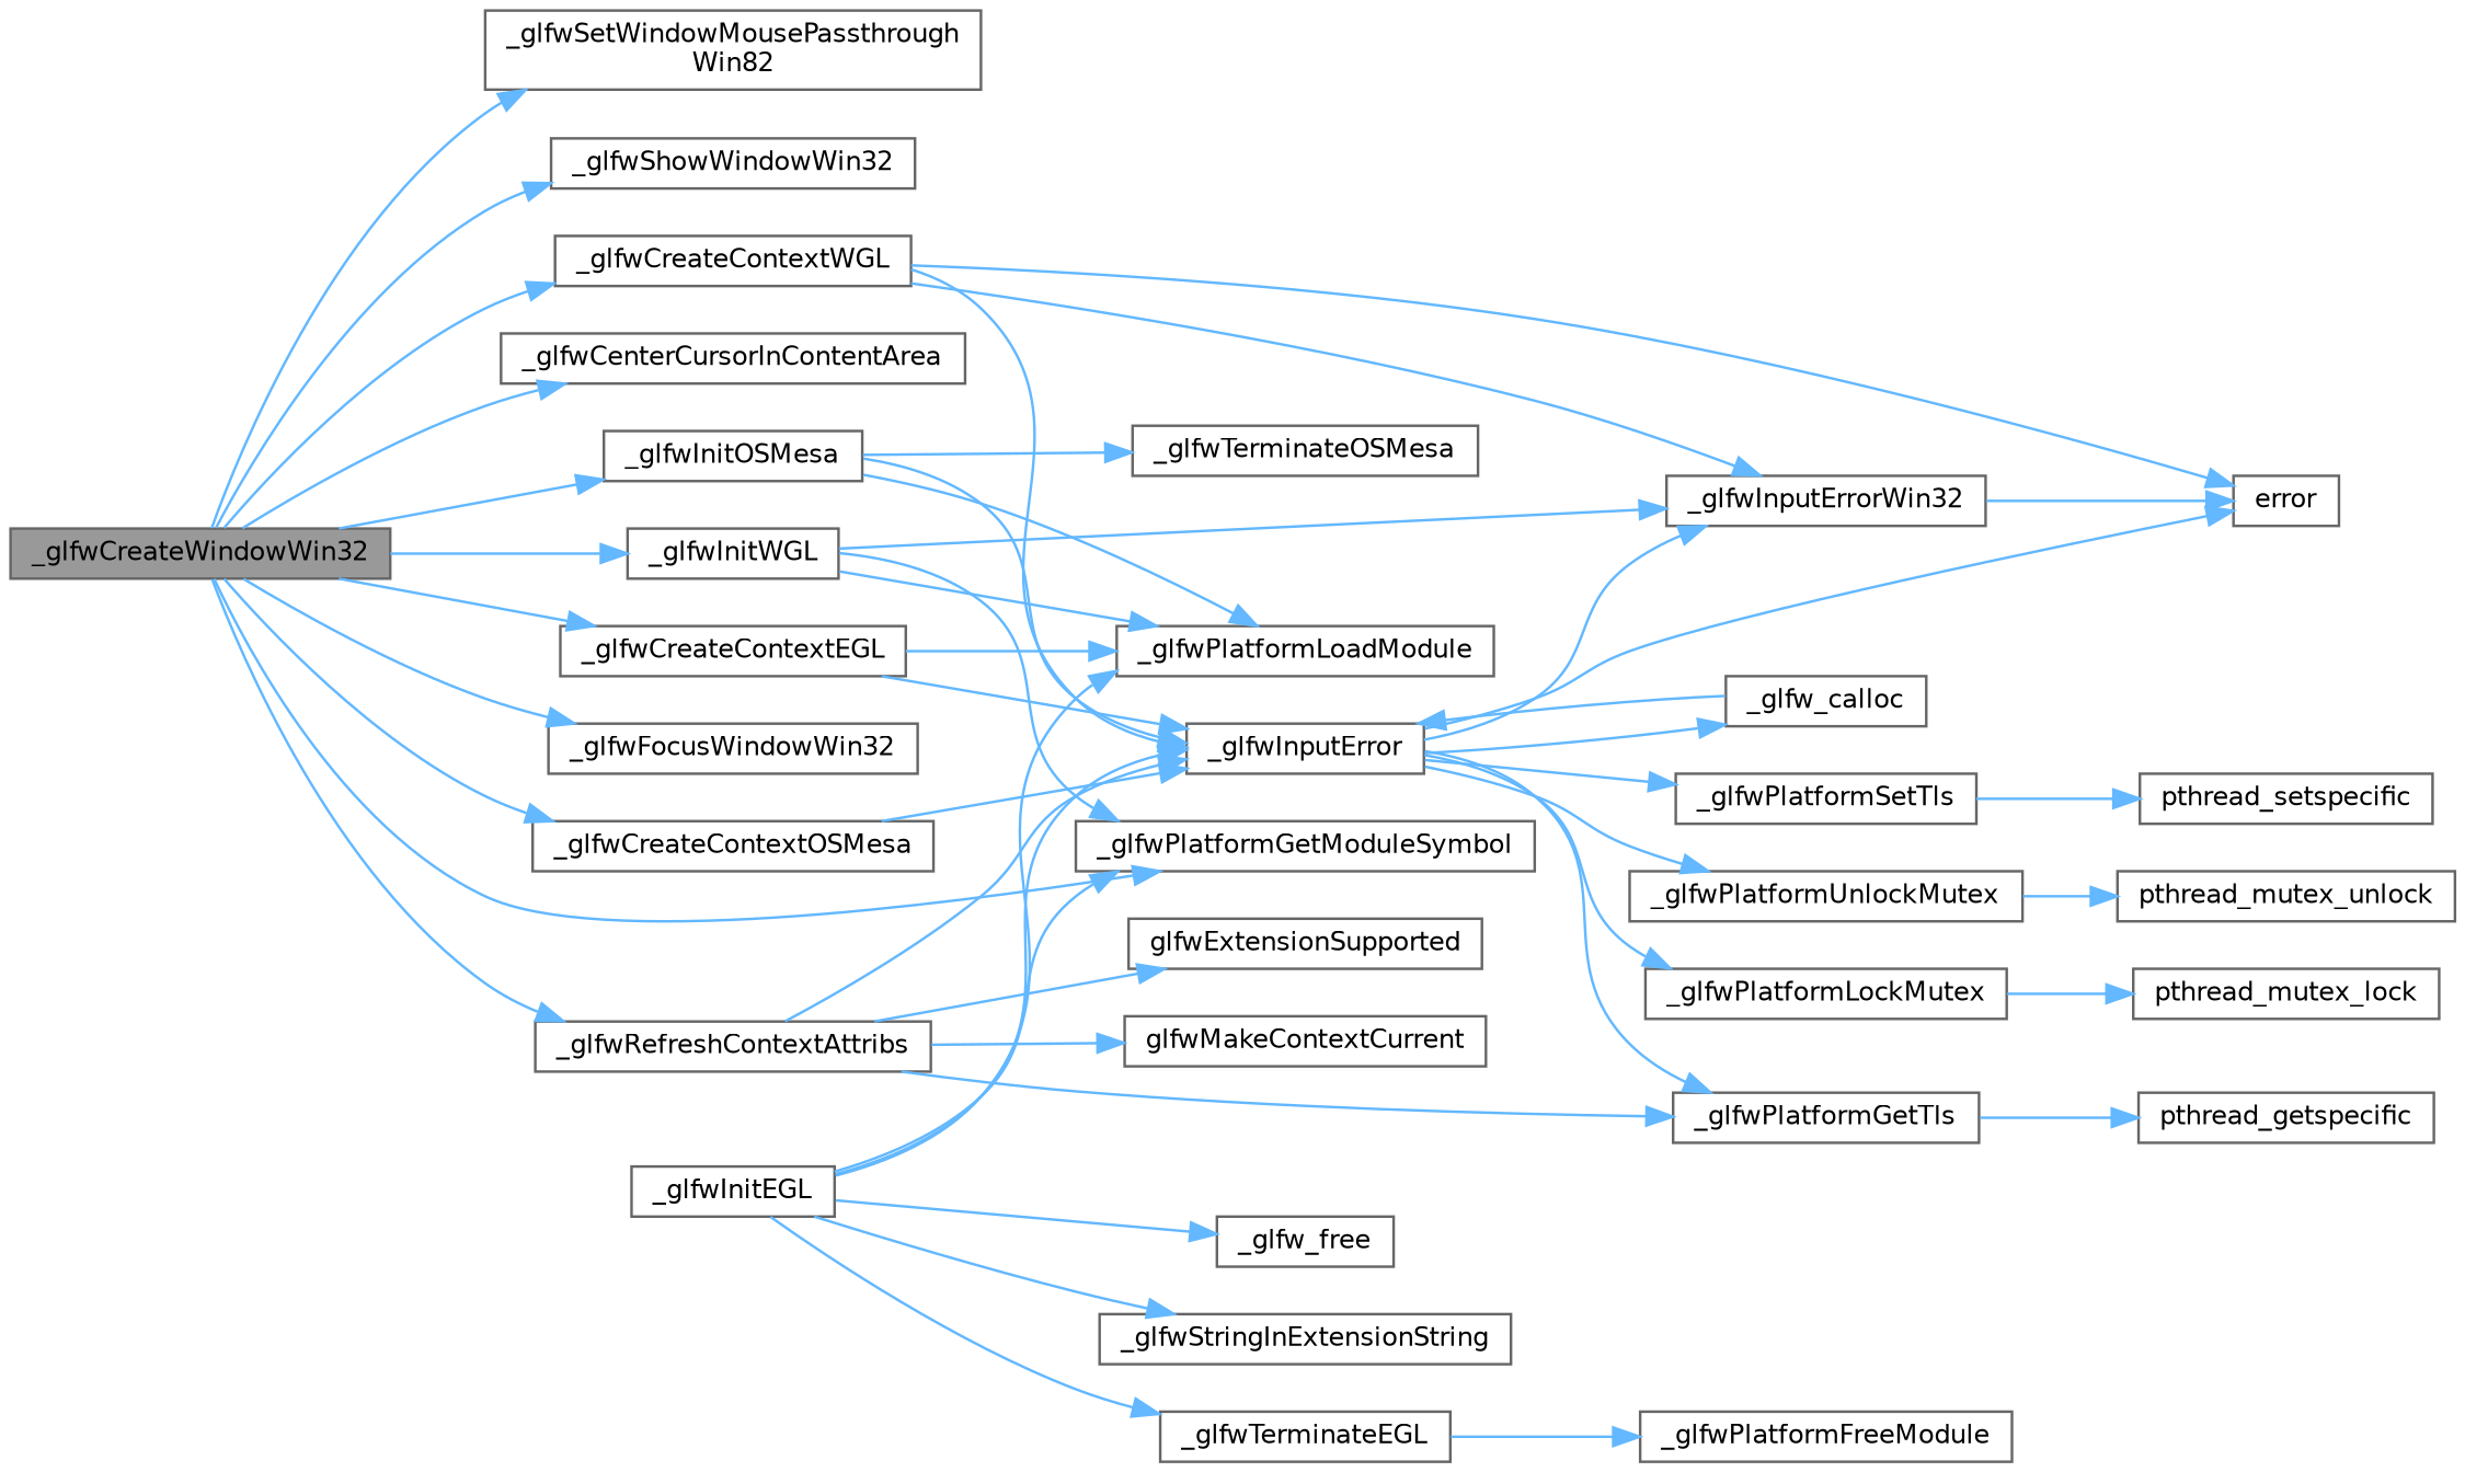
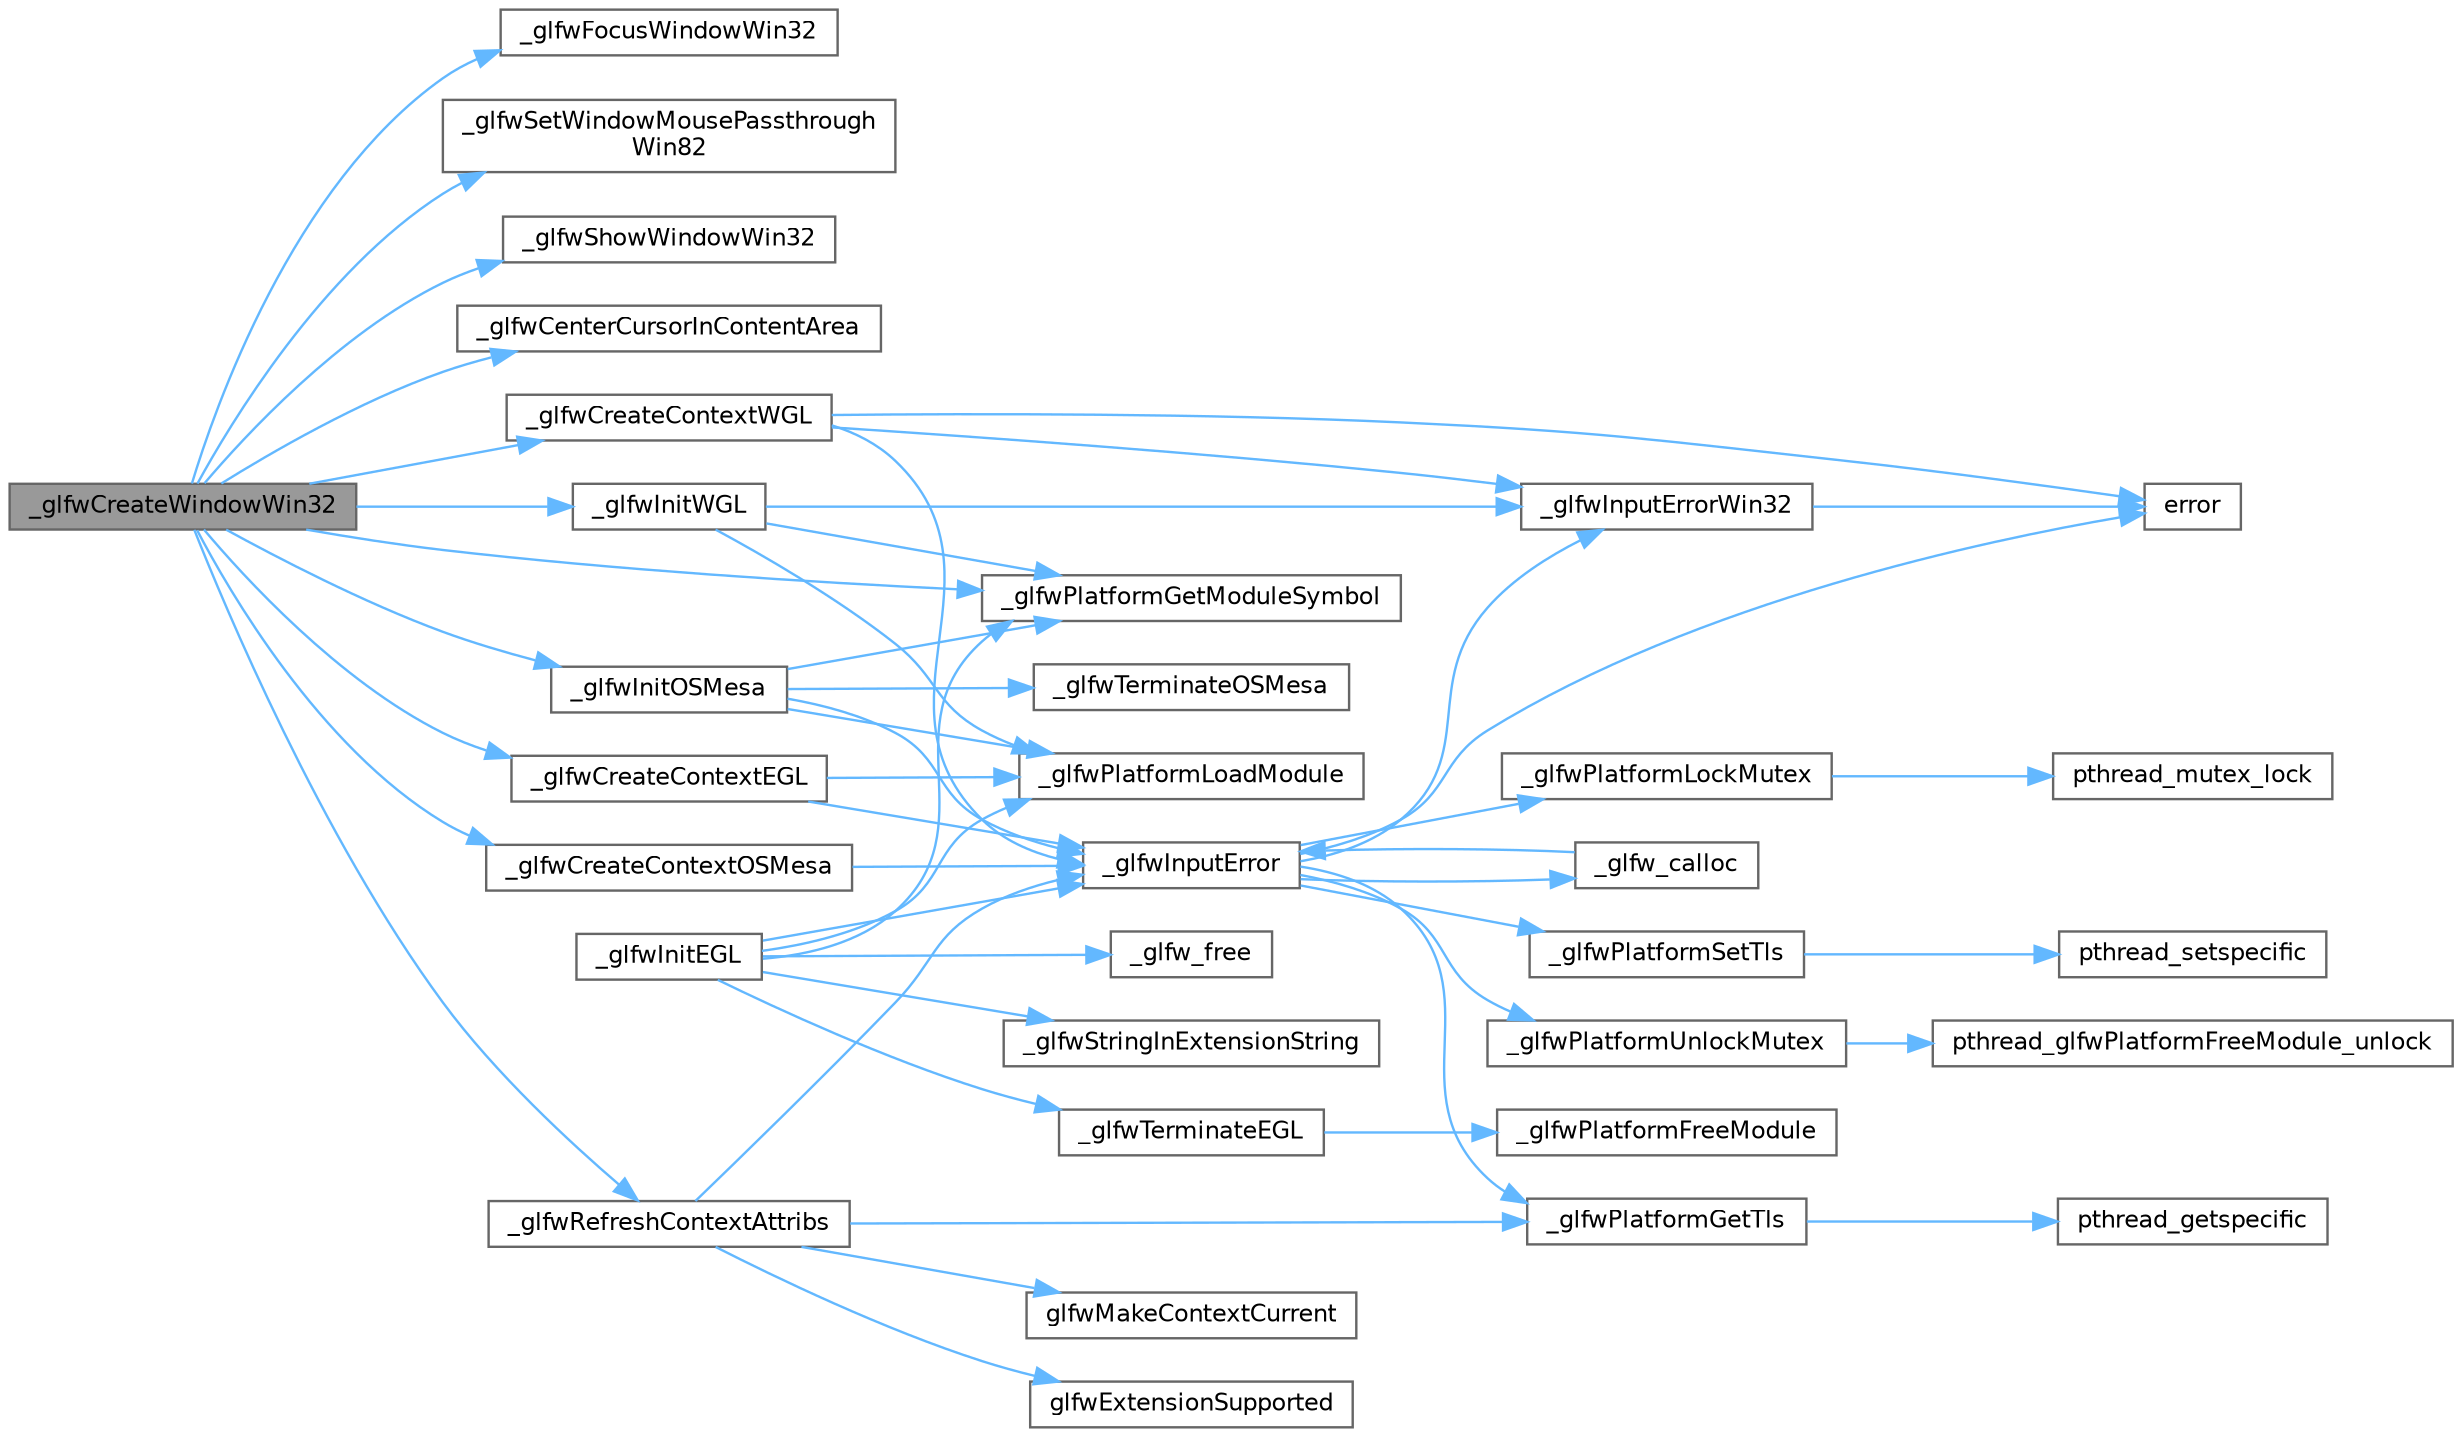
  digraph {
    rankdir=LR
    node [color=grey40 fillcolor=white fontname=Helvetica fontsize=10 shape=box style=filled]
    edge [color=steelblue1 fontname=Helvetica fontsize=10 labelfontname=Helvetica labelfontsize=10 style=solid]
    n1 [color=gray40 fillcolor=grey60 fontcolor=black height=0.2 label=_glfwCreateWindowWin32 width=0.4]
    n2 [height=0.2 label=_glfwCenterCursorInContentArea width=0.4]
    n3 [height=0.2 label=_glfwCreateContextEGL width=0.4]
    n4 [height=0.2 label=_glfwCreateContextOSMesa width=0.4]
    n5 [height=0.2 label=_glfwCreateContextWGL width=0.4]
    n6 [height=0.2 label=_glfwFocusWindowWin32 width=0.4]
    n7 [height=0.2 label=_glfwInitOSMesa width=0.4]
    n8 [height=0.2 label=_glfwInitWGL width=0.4]
    n9 [height=0.2 label=_glfwRefreshContextAttribs width=0.4]
    n10 [height=0.2 label="_glfwSetWindowMousePassthrough\lWin82" width=0.4]
    n11 [height=0.2 label=_glfwShowWindowWin32 width=0.4]
    n12 [height=0.2 label=_glfwPlatformGetModuleSymbol width=0.4]
    n13 [height=0.2 label=_glfwInputError width=0.4]
    n14 [height=0.2 label=_glfwPlatformLoadModule width=0.4]
    n15 [height=0.2 label=error width=0.4]
    n16 [height=0.2 label=_glfwInputErrorWin32 width=0.4]
    n17 [height=0.2 label=_glfwInitEGL width=0.4]
    n18 [height=0.2 label=_glfw_free width=0.4]
    n19 [height=0.2 label=_glfwStringInExtensionString width=0.4]
    n20 [height=0.2 label=_glfwTerminateEGL width=0.4]
    n21 [height=0.2 label=_glfwTerminateOSMesa width=0.4]
    n22 [height=0.2 label=_glfwPlatformGetTls width=0.4]
    n23 [height=0.2 label=glfwExtensionSupported width=0.4]
    n24 [height=0.2 label=glfwMakeContextCurrent width=0.4]
    n25 [height=0.2 label=_glfw_calloc width=0.4]
    n26 [height=0.2 label=_glfwPlatformLockMutex width=0.4]
    n27 [height=0.2 label=_glfwPlatformSetTls width=0.4]
    n28 [height=0.2 label=_glfwPlatformUnlockMutex width=0.4]
    n29 [height=0.2 label=pthread_getspecific width=0.4]
    n30 [height=0.2 label=pthread_mutex_lock width=0.4]
    n31 [height=0.2 label=pthread_setspecific width=0.4]
-   n32 [height=0.2 label=pthread_mutex_unlock width=0.4]
+   n32 [height=0.2 label=pthread_glfwPlatformFreeModule_unlock width=0.4]
    n33 [height=0.2 label=_glfwPlatformFreeModule width=0.4]
    n1 -> n2
    n1 -> n3
    n1 -> n4
    n1 -> n5
    n1 -> n6
    n1 -> n7
    n1 -> n8
    n1 -> n9
    n1 -> n10
    n1 -> n11
    n1 -> n12
    n3 -> n13
    n3 -> n14
    n4 -> n13
    n5 -> n13
    n5 -> n15
    n5 -> n16
+   n7 -> n12
    n7 -> n13
    n7 -> n14
    n7 -> n21
    n8 -> n12
    n8 -> n14
    n8 -> n16
    n9 -> n13
    n9 -> n22
    n9 -> n23
    n9 -> n24
    n13 -> n15
    n13 -> n16
    n13 -> n22
    n13 -> n25
    n13 -> n26
    n13 -> n27
    n13 -> n28
    n16 -> n15
    n17 -> n12
    n17 -> n13
    n17 -> n14
    n17 -> n18
    n17 -> n19
    n17 -> n20
    n20 -> n33
    n22 -> n29
    n25 -> n13
    n26 -> n30
    n27 -> n31
    n28 -> n32
  }
